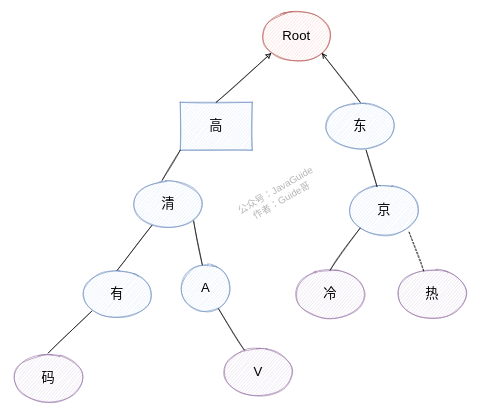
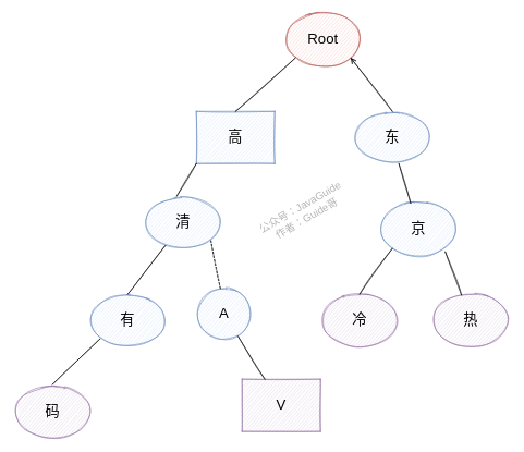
  <mxCell id="0" />
  <mxCell id="1" parent="0" />
  <mxCell id="2" value="Root" style="ellipse;whiteSpace=wrap;html=1;fontSize=22;fillColor=#f8cecc;strokeColor=#b85450;shadow=0;sketch=1;" parent="1" vertex="1"><mxGeometry x="434" y="20" width="120" height="80" as="geometry" /></mxCell>
  <mxCell id="3" value="高" style="whiteSpace=wrap;html=1;fontSize=22;fillColor=#dae8fc;strokeColor=#6c8ebf;shadow=0;sketch=1;rounded=0;" parent="1" vertex="1"><mxGeometry x="300" y="170" width="120" height="80" as="geometry" /></mxCell>
  <mxCell id="4" value="东" style="ellipse;whiteSpace=wrap;html=1;fontSize=22;fillColor=#dae8fc;strokeColor=#6c8ebf;shadow=0;sketch=1;" parent="1" vertex="1"><mxGeometry x="540" y="170" width="120" height="80" as="geometry" /></mxCell>
  <mxCell id="5" value="清" style="ellipse;whiteSpace=wrap;html=1;fontSize=22;fillColor=#dae8fc;strokeColor=#6c8ebf;shadow=0;sketch=1;" parent="1" vertex="1"><mxGeometry x="220" y="300" width="120" height="80" as="geometry" /></mxCell>
  <mxCell id="6" value="有" style="ellipse;whiteSpace=wrap;html=1;fontSize=22;fillColor=#dae8fc;strokeColor=#6c8ebf;shadow=0;sketch=1;" parent="1" vertex="1"><mxGeometry x="135" y="450" width="120" height="80" as="geometry" /></mxCell>
  <mxCell id="7" value="A" style="ellipse;whiteSpace=wrap;html=1;fontSize=22;fillColor=#dae8fc;strokeColor=#6c8ebf;shadow=0;sketch=1;" parent="1" vertex="1"><mxGeometry x="300" y="440" width="85" height="80" as="geometry" /></mxCell>
- <mxCell id="8" value="V" style="ellipse;whiteSpace=wrap;html=1;fontSize=22;fillColor=#e1d5e7;strokeColor=#9673a6;shadow=0;sketch=1;" parent="1" vertex="1"><mxGeometry x="370" y="580" width="120" height="80" as="geometry" /></mxCell>
+ <mxCell id="8" value="V" style="whiteSpace=wrap;html=1;fontSize=22;fillColor=#e1d5e7;strokeColor=#9673a6;shadow=0;sketch=1;rounded=0;" parent="1" vertex="1"><mxGeometry x="370" y="580" width="120" height="80" as="geometry" /></mxCell>
  <mxCell id="9" value="码" style="ellipse;whiteSpace=wrap;html=1;fontSize=22;fillColor=#e1d5e7;strokeColor=#9673a6;shadow=0;sketch=1;" parent="1" vertex="1"><mxGeometry x="20" y="590" width="120" height="80" as="geometry" /></mxCell>
  <mxCell id="10" value="京" style="ellipse;whiteSpace=wrap;html=1;fontSize=22;fillColor=#dae8fc;strokeColor=#6c8ebf;shadow=0;sketch=1;" parent="1" vertex="1"><mxGeometry x="580" y="310" width="120" height="80" as="geometry" /></mxCell>
- <mxCell id="11" value="" style="endArrow=block;html=1;fontSize=22;entryX=0;entryY=1;entryDx=0;entryDy=0;exitX=0.5;exitY=0;exitDx=0;exitDy=0;shadow=0;sketch=1;" parent="1" source="3" target="2" edge="1"><mxGeometry width="50" height="50" relative="1" as="geometry"><mxPoint x="440" y="170" as="sourcePoint" /><mxPoint x="490" y="120" as="targetPoint" /></mxGeometry></mxCell>
+ <mxCell id="11" value="" style="endArrow=none;html=1;fontSize=22;entryX=0;entryY=1;entryDx=0;entryDy=0;exitX=0.5;exitY=0;exitDx=0;exitDy=0;shadow=0;sketch=1;" parent="1" source="3" target="2" edge="1"><mxGeometry width="50" height="50" relative="1" as="geometry"><mxPoint x="440" y="170" as="sourcePoint" /><mxPoint x="490" y="120" as="targetPoint" /></mxGeometry></mxCell>
  <mxCell id="12" value="" style="endArrow=none;html=1;fontSize=22;entryX=0;entryY=1;entryDx=0;entryDy=0;exitX=0.417;exitY=0;exitDx=0;exitDy=0;exitPerimeter=0;shadow=0;sketch=1;" parent="1" source="5" target="3" edge="1"><mxGeometry width="50" height="50" relative="1" as="geometry"><mxPoint x="200" y="270" as="sourcePoint" /><mxPoint x="250" y="220" as="targetPoint" /></mxGeometry></mxCell>
  <mxCell id="13" value="" style="endArrow=none;html=1;fontSize=22;exitX=0.5;exitY=0;exitDx=0;exitDy=0;shadow=0;sketch=1;" parent="1" source="6" target="5" edge="1"><mxGeometry width="50" height="50" relative="1" as="geometry"><mxPoint x="160" y="420" as="sourcePoint" /><mxPoint x="210" y="370" as="targetPoint" /></mxGeometry></mxCell>
  <mxCell id="14" value="" style="endArrow=none;html=1;fontSize=22;entryX=0;entryY=1;entryDx=0;entryDy=0;shadow=0;sketch=1;" parent="1" target="6" edge="1"><mxGeometry width="50" height="50" relative="1" as="geometry"><mxPoint x="80" y="588" as="sourcePoint" /><mxPoint x="147.258" y="519.996" as="targetPoint" /></mxGeometry></mxCell>
- <mxCell id="15" value="" style="endArrow=none;html=1;fontSize=22;entryX=1;entryY=1;entryDx=0;entryDy=0;exitX=0.433;exitY=0.013;exitDx=0;exitDy=0;exitPerimeter=0;shadow=0;sketch=1;" parent="1" source="7" target="5" edge="1"><mxGeometry width="50" height="50" relative="1" as="geometry"><mxPoint x="390" y="430" as="sourcePoint" /><mxPoint x="440" y="380" as="targetPoint" /></mxGeometry></mxCell>
+ <mxCell id="15" value="" style="endArrow=none;html=1;fontSize=22;entryX=1;entryY=1;entryDx=0;entryDy=0;exitX=0.433;exitY=0.013;exitDx=0;exitDy=0;exitPerimeter=0;shadow=0;sketch=1;dashed=1;" parent="1" source="7" target="5" edge="1"><mxGeometry width="50" height="50" relative="1" as="geometry"><mxPoint x="390" y="430" as="sourcePoint" /><mxPoint x="440" y="380" as="targetPoint" /></mxGeometry></mxCell>
  <mxCell id="16" value="" style="endArrow=none;html=1;fontSize=22;shadow=0;sketch=1;" parent="1" source="8" target="7" edge="1"><mxGeometry width="50" height="50" relative="1" as="geometry"><mxPoint x="490" y="570" as="sourcePoint" /><mxPoint x="540" y="520" as="targetPoint" /></mxGeometry></mxCell>
  <mxCell id="17" value="" style="endArrow=open;html=1;fontSize=22;entryX=1;entryY=1;entryDx=0;entryDy=0;exitX=0.5;exitY=0;exitDx=0;exitDy=0;shadow=0;sketch=1;" parent="1" source="4" target="2" edge="1"><mxGeometry width="50" height="50" relative="1" as="geometry"><mxPoint x="710" y="180" as="sourcePoint" /><mxPoint x="760" y="130" as="targetPoint" /></mxGeometry></mxCell>
  <mxCell id="18" value="" style="endArrow=none;html=1;fontSize=22;entryX=1;entryY=1;entryDx=0;entryDy=0;shadow=0;sketch=1;" parent="1" source="10" edge="1"><mxGeometry width="50" height="50" relative="1" as="geometry"><mxPoint x="673.57" y="331.72" as="sourcePoint" /><mxPoint x="609.996" y="250.004" as="targetPoint" /></mxGeometry></mxCell>
  <mxCell id="19" value="热" style="ellipse;whiteSpace=wrap;html=1;fontSize=22;fillColor=#e1d5e7;strokeColor=#9673a6;shadow=0;sketch=1;" parent="1" vertex="1"><mxGeometry x="660" y="450" width="120" height="80" as="geometry" /></mxCell>
- <mxCell id="20" value="" style="endArrow=none;html=1;fontSize=22;entryX=0.842;entryY=0.938;entryDx=0;entryDy=0;shadow=0;sketch=1;entryPerimeter=0;dashed=1;" parent="1" source="19" edge="1" target="10"><mxGeometry width="50" height="50" relative="1" as="geometry"><mxPoint x="713.57" y="471.72" as="sourcePoint" /><mxPoint x="649.996" y="390.004" as="targetPoint" /></mxGeometry></mxCell>
+ <mxCell id="20" value="" style="endArrow=none;html=1;fontSize=22;entryX=0.842;entryY=0.938;entryDx=0;entryDy=0;shadow=0;sketch=1;entryPerimeter=0;" parent="1" source="19" edge="1" target="10"><mxGeometry width="50" height="50" relative="1" as="geometry"><mxPoint x="713.57" y="471.72" as="sourcePoint" /><mxPoint x="649.996" y="390.004" as="targetPoint" /></mxGeometry></mxCell>
  <mxCell id="21" value="公众号：JavaGuide&lt;br style=&quot;font-size: 16px;&quot;&gt;作者：Guide哥" style="text;html=1;strokeColor=none;fillColor=none;align=center;verticalAlign=middle;whiteSpace=wrap;rounded=0;labelBackgroundColor=none;fontSize=16;fontColor=#B3B3B3;rotation=-30;sketch=1;" parent="1" vertex="1"><mxGeometry x="374" y="320" width="180" height="10" as="geometry" /></mxCell>
  <mxCell id="22" value="冷" style="ellipse;whiteSpace=wrap;html=1;fontSize=22;fillColor=#e1d5e7;strokeColor=#9673a6;shadow=0;sketch=1;" vertex="1" parent="1"><mxGeometry x="490" y="450" width="120" height="80" as="geometry" /></mxCell>
  <mxCell id="23" value="" style="endArrow=none;html=1;fontSize=22;shadow=0;sketch=1;exitX=0.5;exitY=0;exitDx=0;exitDy=0;" edge="1" parent="1" source="22"><mxGeometry width="50" height="50" relative="1" as="geometry"><mxPoint x="560" y="442" as="sourcePoint" /><mxPoint x="600" y="380" as="targetPoint" /></mxGeometry></mxCell>
